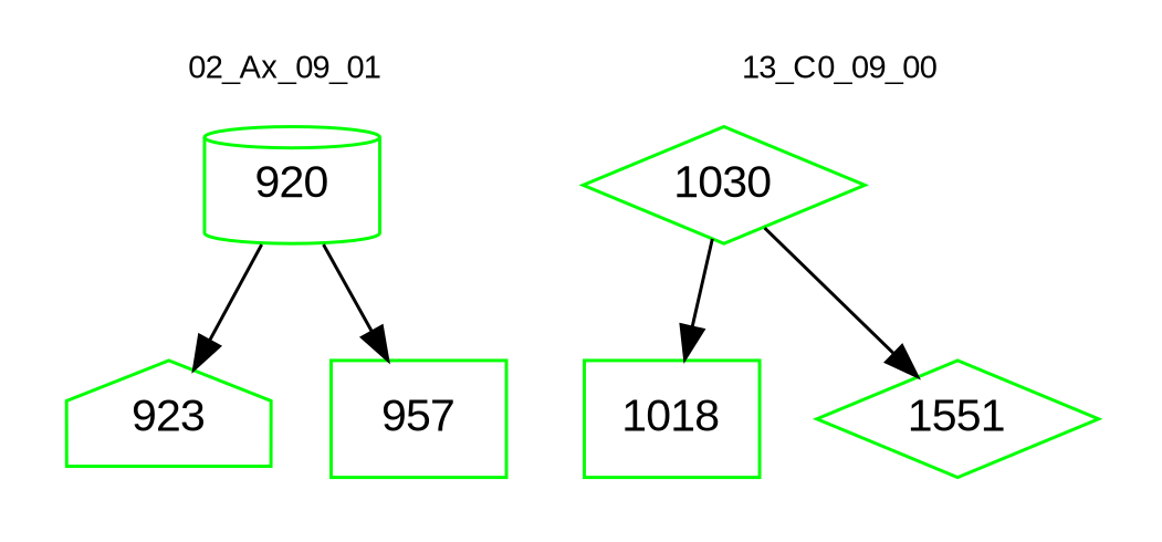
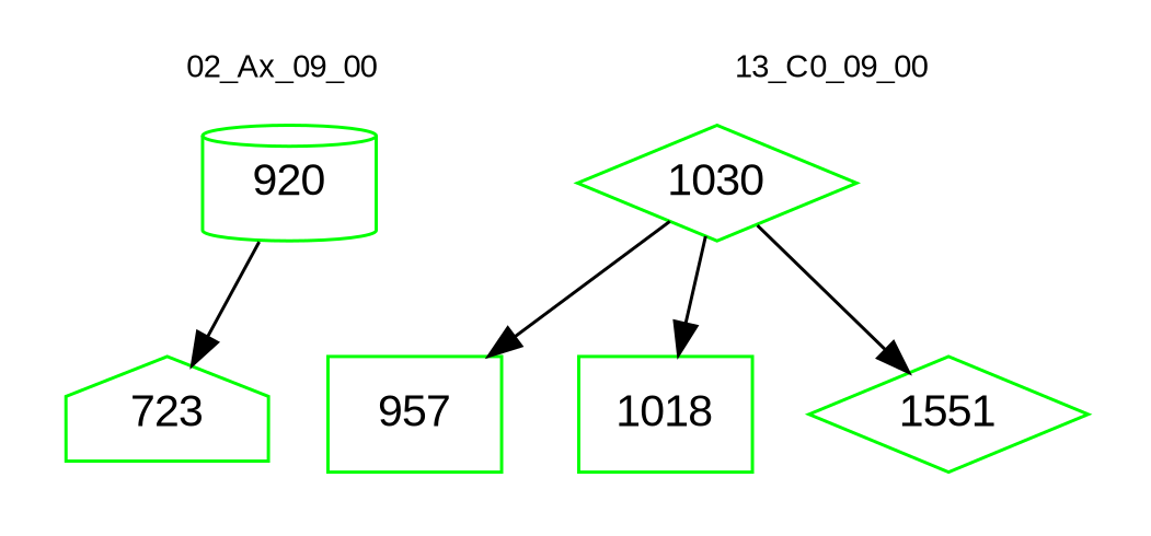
  digraph {
    fontname="Liberation Sans"
    node [color=green fontname="Liberation Sans" shape=box]
    edge [color=black fontname="Liberation Sans"]
    n1 [label=920 shape=cylinder]
    n2 [label=957]
-   n3 [label=923 shape=house]
+   n3 [label=723 shape=house]
    n4 [label=1030 shape=diamond]
    n5 [label=1018]
    n6 [label=1551 shape=diamond]
    subgraph cluster_1 {
      color=white
      fontsize=10
-     label="02_Ax_09_01"
+     label="02_Ax_09_00"
      n1
      n2
      n3
    }
    subgraph cluster_2 {
      color=white
      fontsize=10
      label="13_C0_09_00"
      n4
      n5
      n6
    }
-   n1 -> n2
+   n4 -> n2
    n1 -> n3
    n4 -> n5
    n4 -> n6
  }
